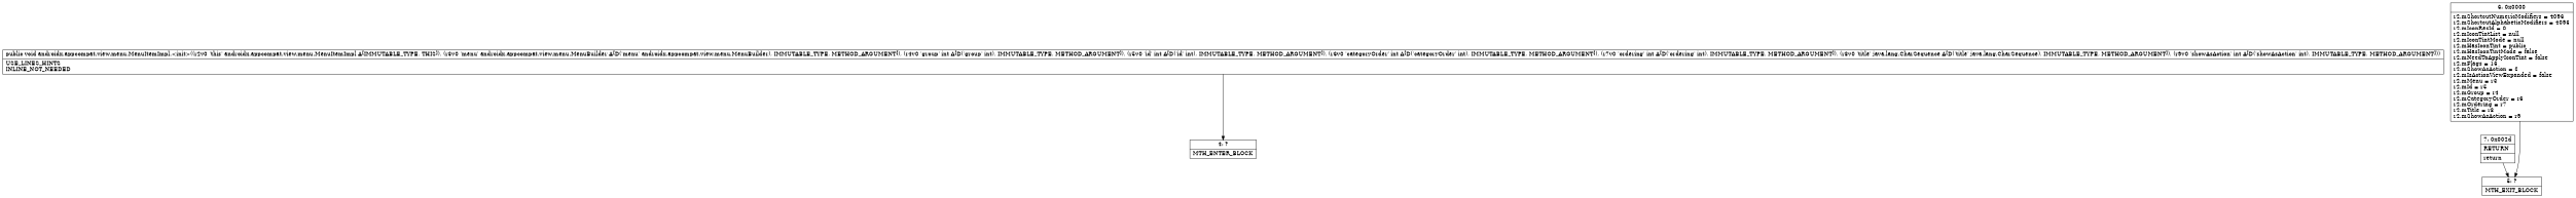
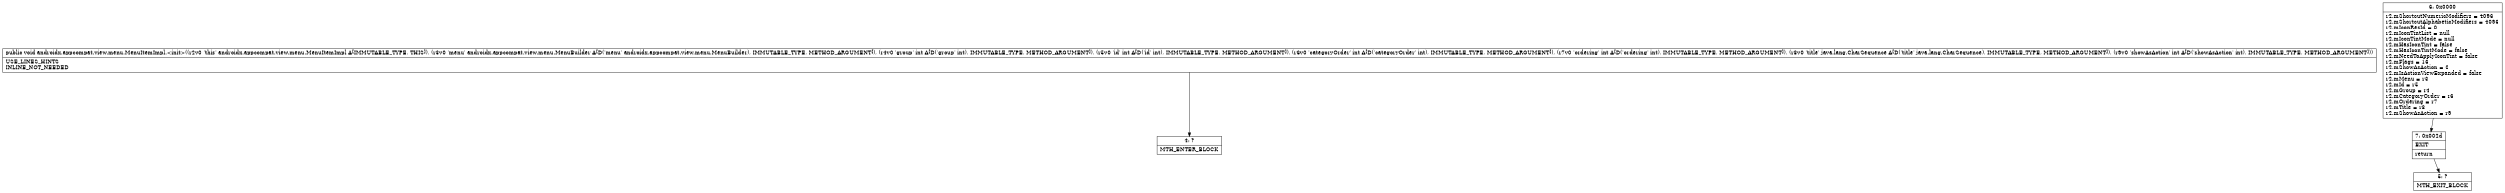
  digraph {
    node [shape=record]
    n1 [label="{4\:\ ?|MTH_ENTER_BLOCK\l}"]
-   n2 [label="{6\:\ 0x0000|r2.mShortcutNumericModifiers = 4096\lr2.mShortcutAlphabeticModifiers = 4096\lr2.mIconResId = 0\lr2.mIconTintList = null\lr2.mIconTintMode = null\lr2.mHasIconTint = public\lr2.mHasIconTintMode = false\lr2.mNeedToApplyIconTint = false\lr2.mFlags = 16\lr2.mShowAsAction = 0\lr2.mIsActionViewExpanded = false\lr2.mMenu = r3\lr2.mId = r5\lr2.mGroup = r4\lr2.mCategoryOrder = r6\lr2.mOrdering = r7\lr2.mTitle = r8\lr2.mShowAsAction = r9\l}"]
-   n3 [label="{7\:\ 0x002d|RETURN\l|return\l}"]
+   n2 [label="{6\:\ 0x0000|r2.mShortcutNumericModifiers = 4096\lr2.mShortcutAlphabeticModifiers = 4096\lr2.mIconResId = 0\lr2.mIconTintList = null\lr2.mIconTintMode = null\lr2.mHasIconTint = false\lr2.mHasIconTintMode = false\lr2.mNeedToApplyIconTint = false\lr2.mFlags = 16\lr2.mShowAsAction = 0\lr2.mIsActionViewExpanded = false\lr2.mMenu = r3\lr2.mId = r5\lr2.mGroup = r4\lr2.mCategoryOrder = r6\lr2.mOrdering = r7\lr2.mTitle = r8\lr2.mShowAsAction = r9\l}"]
+   n3 [label="{7\:\ 0x002d|EXIT\l|return\l}"]
    n4 [label="{5\:\ ?|MTH_EXIT_BLOCK\l}"]
    n5 [label="{public void androidx.appcompat.view.menu.MenuItemImpl.\<init\>((r2v0 'this' androidx.appcompat.view.menu.MenuItemImpl A[IMMUTABLE_TYPE, THIS]), (r3v0 'menu' androidx.appcompat.view.menu.MenuBuilder A[D('menu' androidx.appcompat.view.menu.MenuBuilder), IMMUTABLE_TYPE, METHOD_ARGUMENT]), (r4v0 'group' int A[D('group' int), IMMUTABLE_TYPE, METHOD_ARGUMENT]), (r5v0 'id' int A[D('id' int), IMMUTABLE_TYPE, METHOD_ARGUMENT]), (r6v0 'categoryOrder' int A[D('categoryOrder' int), IMMUTABLE_TYPE, METHOD_ARGUMENT]), (r7v0 'ordering' int A[D('ordering' int), IMMUTABLE_TYPE, METHOD_ARGUMENT]), (r8v0 'title' java.lang.CharSequence A[D('title' java.lang.CharSequence), IMMUTABLE_TYPE, METHOD_ARGUMENT]), (r9v0 'showAsAction' int A[D('showAsAction' int), IMMUTABLE_TYPE, METHOD_ARGUMENT]))  | USE_LINES_HINTS\lINLINE_NOT_NEEDED\l}"]
-   n2 -> n4
+   n2 -> n3
    n3 -> n4
    n5 -> n1
  }
